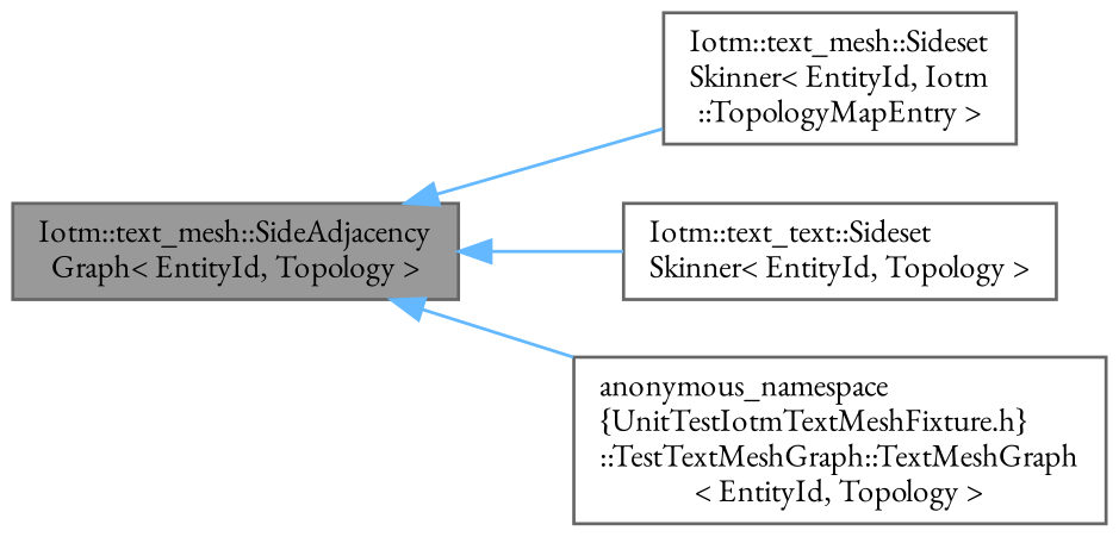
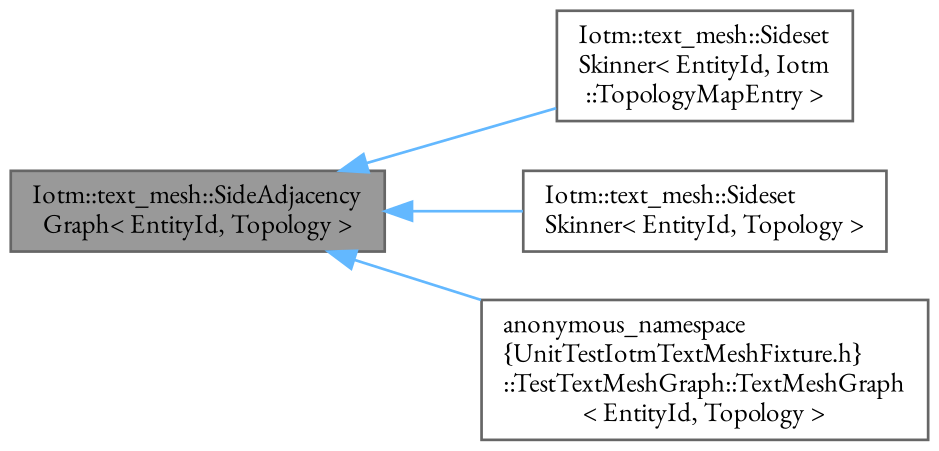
  digraph {
    rankdir=LR
    fontname="EB Garamond"
    node [color=gray40 fillcolor=white fontname="EB Garamond" fontsize=10 shape=box style=filled]
    edge [color=steelblue1 dir=back fontname="EB Garamond" fontsize=10 labelfontname=Helvetica labelfontsize=10 style=solid]
    n1 [fillcolor=grey60 fontcolor=black height=0.2 label="Iotm::text_mesh::SideAdjacency\lGraph\< EntityId, Topology \>" width=0.4]
    n2 [height=0.2 label="Iotm::text_mesh::Sideset\lSkinner\< EntityId, Iotm\l::TopologyMapEntry \>" width=0.4]
-   n3 [height=0.2 label="Iotm::text_text::Sideset\lSkinner\< EntityId, Topology \>" width=0.4]
+   n3 [height=0.2 label="Iotm::text_mesh::Sideset\lSkinner\< EntityId, Topology \>" width=0.4]
    n4 [height=0.2 label="anonymous_namespace\l\{UnitTestIotmTextMeshFixture.h\}\l::TestTextMeshGraph::TextMeshGraph\l\< EntityId, Topology \>" width=0.4]
    n1 -> n2
    n1 -> n3
    n1 -> n4
  }
